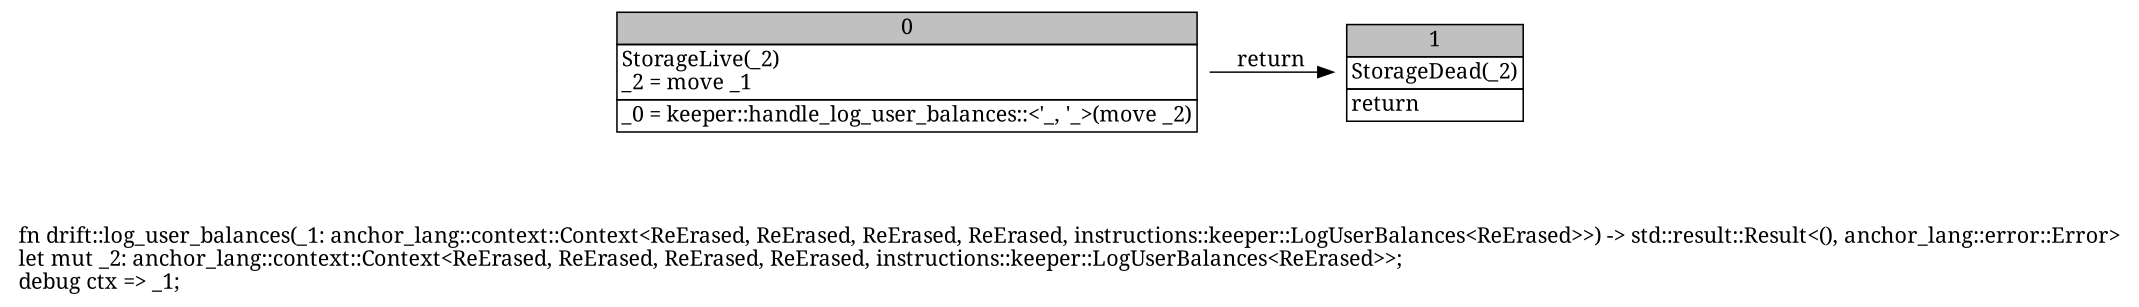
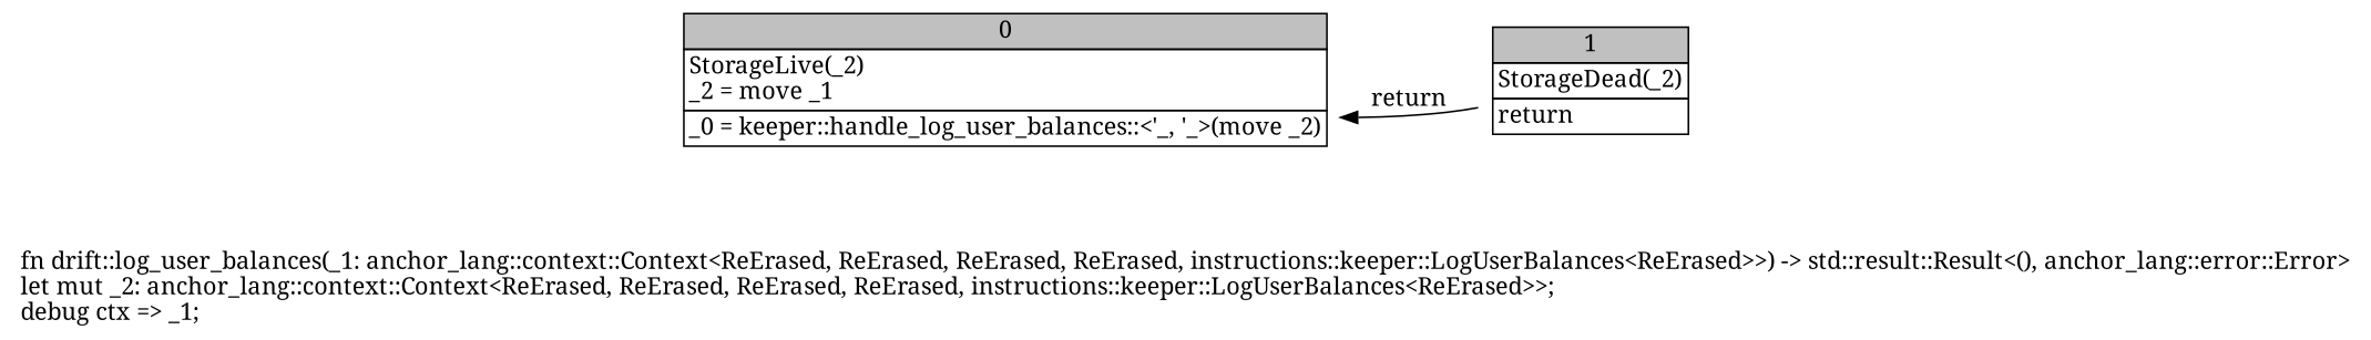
  digraph {
    fontname="Noto Serif"
    label=<fn drift::log_user_balances(_1: anchor_lang::context::Context&lt;ReErased, ReErased, ReErased, ReErased, instructions::keeper::LogUserBalances&lt;ReErased&gt;&gt;) -&gt; std::result::Result&lt;(), anchor_lang::error::Error&gt;<br align="left"/>let mut _2: anchor_lang::context::Context&lt;ReErased, ReErased, ReErased, ReErased, instructions::keeper::LogUserBalances&lt;ReErased&gt;&gt;;<br align="left"/>debug ctx =&gt; _1;<br align="left"/>>
    rankdir=LR
    node [fontname="Noto Serif" shape=none]
    n1 [label=<<table border="0" cellborder="1" cellspacing="0"><tr><td bgcolor="gray" align="center" colspan="1">0</td></tr><tr><td align="left" balign="left">StorageLive(_2)<br/>_2 = move _1<br/></td></tr><tr><td align="left">_0 = keeper::handle_log_user_balances::&lt;'_, '_&gt;(move _2)</td></tr></table>>]
    n2 [label=<<table border="0" cellborder="1" cellspacing="0"><tr><td bgcolor="gray" align="center" colspan="1">1</td></tr><tr><td align="left" balign="left">StorageDead(_2)<br/></td></tr><tr><td align="left">return</td></tr></table>>]
-   n1 -> n2 [fontname="Noto Serif" label=return]
+   n2 -> n1 [fontname="Noto Serif" label=return]
  }
